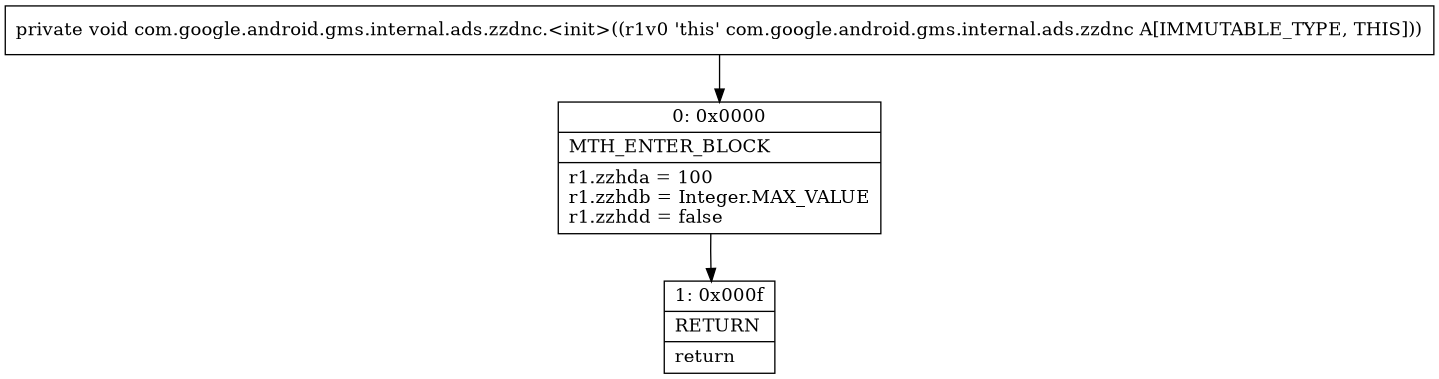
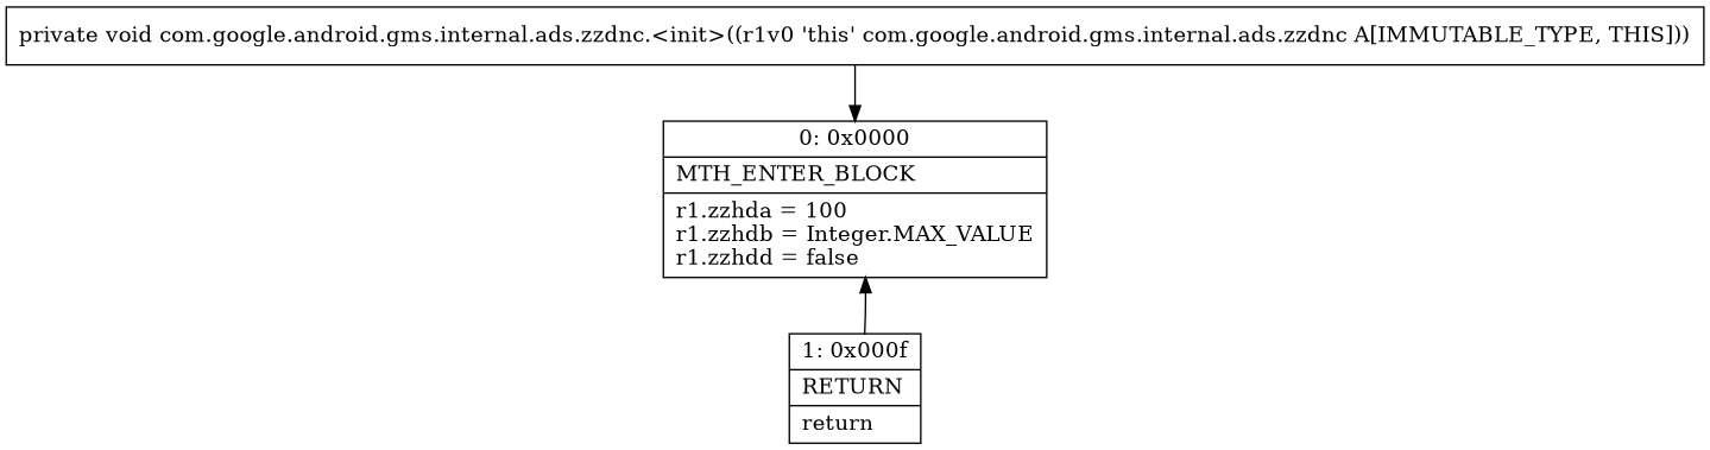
  digraph {
    node [shape=record]
    n1 [label="{0\:\ 0x0000|MTH_ENTER_BLOCK\l|r1.zzhda = 100\lr1.zzhdb = Integer.MAX_VALUE\lr1.zzhdd = false\l}"]
    n2 [label="{1\:\ 0x000f|RETURN\l|return\l}"]
    n3 [label="{private void com.google.android.gms.internal.ads.zzdnc.\<init\>((r1v0 'this' com.google.android.gms.internal.ads.zzdnc A[IMMUTABLE_TYPE, THIS])) }"]
-   n1 -> n2
+   n2 -> n1
    n3 -> n1
  }
